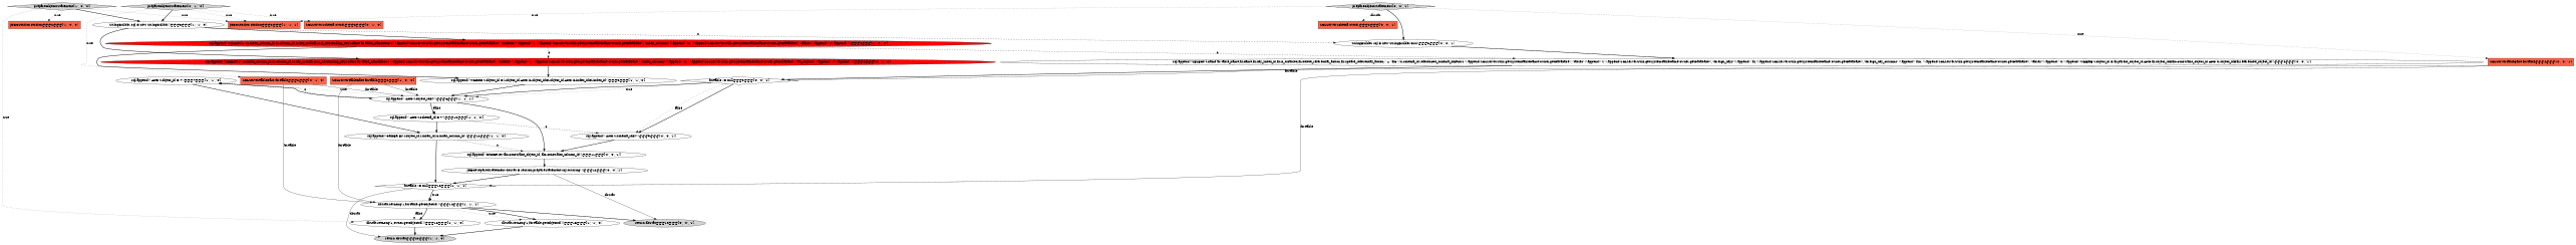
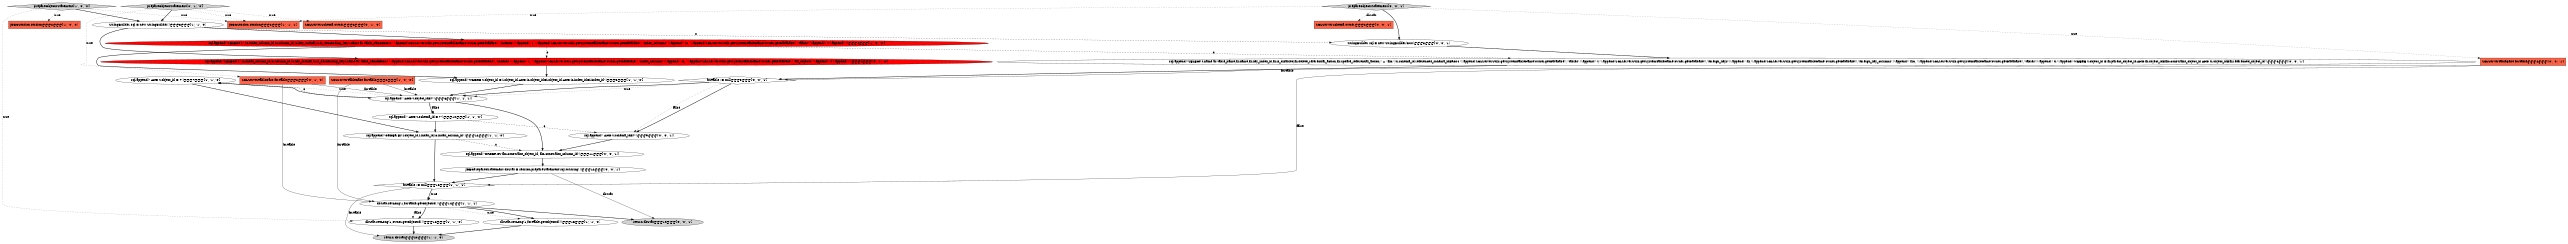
  digraph {
    node [fillcolor=white shape=ellipse style=filled]
    edge [style=bold]
    n1 [label="sql.append(\" AND t.object_id = ?\")@@@7@@@['1', '1', '0']"]
    n2 [label="sql.append(\"ORDER BY i.object_id,i.index_id,ic.index_column_id\")@@@12@@@['1', '1', '0']"]
    n3 [label="sql.append(\" AND t.object_id=?\")@@@6@@@['1', '1', '1']"]
    n4 [label="forTable != null@@@13@@@['1', '1', '1']" shape=diamond]
    n5 [label="sql.append(\"ORDER BY fkc.constraint_object_id, fkc.constraint_column_id\")@@@11@@@['0', '0', '1']"]
    n6 [label="sql.append(\" AND t.schema_id = ?\")@@@10@@@['1', '1', '0']"]
    n7 [label="JDBCPreparedStatement dbStat = session.prepareStatement(sql.toString())@@@12@@@['0', '0', '1']"]
    n8 [fillcolor=lightgray label="return dbStat@@@19@@@['0', '0', '1']"]
    n9 [label="dbStat.setLong(1,forTable.getObjectId())@@@14@@@['1', '1', '1']"]
    n10 [fillcolor=lightgray label="return dbStat@@@20@@@['1', '1', '0']"]
    n11 [label="dbStat.setLong(1,forTable.getObjectId())@@@15@@@['1', '1', '0']"]
    n12 [label="dbStat.setLong(1,owner.getObjectId())@@@18@@@['1', '1', '0']"]
    n13 [fillcolor=lightgray label="prepareObjectsStatement['1', '0', '0']" shape=diamond]
    n14 [label="StringBuilder sql = new StringBuilder()@@@3@@@['1', '1', '0']"]
    n15 [fillcolor=tomato label="JDBCSession session@@@2@@@['1', '0', '0']" shape=box]
    n16 [fillcolor=tomato label="JDBCSession session@@@2@@@['1', '1', '1']" shape=box]
    n17 [label="StringBuilder sql = new StringBuilder(500)@@@3@@@['0', '0', '1']"]
    n18 [fillcolor=red label="sql.append(\"SELECT i.*,ic.index_column_id,ic.column_id,ic.key_ordinal,ic.is_descending_key,t.name as table_nameFROM \").append(SQLServerUtils.getSystemTableName(owner.getDatabase(),\"indexes\")).append(\" i, \").append(SQLServerUtils.getSystemTableName(owner.getDatabase(),\"index_columns\")).append(\" ic, \").append(SQLServerUtils.getSystemTableName(owner.getDatabase(),\"tables\")).append(\" t\").append(\"\")@@@4@@@['1', '0', '0']"]
    n19 [fillcolor=red label="sql.append(\"SELECT i.*,ic.index_column_id,ic.column_id,ic.key_ordinal,ic.is_descending_key,t.name as table_nameFROM \").append(SQLServerUtils.getSystemTableName(owner.getDatabase(),\"indexes\")).append(\" i, \").append(SQLServerUtils.getSystemTableName(owner.getDatabase(),\"index_columns\")).append(\" ic, \").append(SQLServerUtils.getSystemTableName(owner.getDatabase(),\"all_objects\")).append(\" t\").append(\"\")@@@4@@@['0', '1', '0']"]
    n20 [fillcolor=tomato label="SQLServerTableBase forTable@@@2@@@['1', '0', '0']" shape=box]
    n21 [label="sql.append(\"SELECT t.name as table_name,fk.name,fk.key_index_id,fk.is_disabled,fk.delete_referential_action,fk.update_referential_action,\" + \"fkc.*,tr.schema_id referenced_schema_idFROM \").append(SQLServerUtils.getSystemTableName(owner.getDatabase(),\"tables\")).append(\" t,\").append(SQLServerUtils.getSystemTableName(owner.getDatabase(),\"foreign_keys\")).append(\" fk,\").append(SQLServerUtils.getSystemTableName(owner.getDatabase(),\"foreign_key_columns\")).append(\" fkc, \").append(SQLServerUtils.getSystemTableName(owner.getDatabase(),\"tables\")).append(\" tr\").append(\"WHERE t.object_id = fk.parent_object_id AND fk.object_id=fkc.constraint_object_id AND tr.object_id=fk.referenced_object_id\")@@@4@@@['0', '0', '1']"]
    n22 [label="forTable != null@@@5@@@['0', '0', '1']" shape=diamond]
    n23 [label="sql.append(\" AND t.schema_id=?\")@@@9@@@['0', '0', '1']"]
    n24 [fillcolor=tomato label="SQLServerSchema owner@@@2@@@['0', '0', '1']" shape=box]
    n25 [label="sql.append(\"WHERE t.object_id = i.object_id AND ic.object_id=i.object_id AND ic.index_id=i.index_id\")@@@5@@@['1', '1', '0']"]
    n26 [fillcolor=tomato label="SQLServerTableBase forTable@@@2@@@['0', '0', '1']" shape=box]
    n27 [fillcolor=tomato label="SQLServerTableBase forTable@@@2@@@['0', '1', '0']" shape=box]
    n28 [fillcolor=lightgray label="prepareObjectsStatement['0', '0', '1']" shape=diamond]
    n29 [fillcolor=tomato label="SQLServerSchema owner@@@2@@@['0', '1', '0']" shape=box]
    n30 [fillcolor=lightgray label="prepareObjectsStatement['0', '1', '0']" shape=diamond]
    n1 -> n2
    n1 -> n3 [label=0 style=dashed]
    n2 -> n4
    n2 -> n5 [label=0 style=dashed]
    n3 -> n1 [label=true style=dotted]
    n3 -> n1
    n3 -> n5
    n3 -> n6
    n3 -> n6 [label=false style=dotted]
    n4 -> n9 [label=true style=dotted]
    n4 -> n9
-   n4 -> n10 [label=dbStat style=solid]
+   n4 -> n10 [label=forTable style=solid]
    n5 -> n7
    n6 -> n2
    n6 -> n23 [label=0 style=dashed]
    n7 -> n4
    n7 -> n8 [label=dbStat style=solid]
    n9 -> n8
    n9 -> n11
    n9 -> n11 [label=true style=dotted]
    n9 -> n12
    n9 -> n12 [label=false style=dotted]
    n11 -> n10
    n12 -> n10
    n13 -> n12 [label=true style=dotted]
    n13 -> n14
    n13 -> n15 [label=true style=dotted]
    n13 -> n16 [label=true style=dotted]
    n14 -> n17 [label=0 style=dashed]
    n14 -> n18
    n14 -> n19
    n17 -> n21
    n18 -> n19 [label=0 style=dashed]
    n18 -> n21 [label=0 style=dashed]
    n18 -> n25
    n19 -> n25
    n20 -> n3 [label=forTable style=solid]
    n20 -> n9 [label=forTable style=solid]
    n21 -> n22
    n22 -> n3 [label=true style=dotted]
    n22 -> n3
    n22 -> n23 [label=false style=dotted]
    n22 -> n23
    n23 -> n5
    n25 -> n3
-   n26 -> n4 [label=forTable style=solid]
+   n26 -> n4 [label=false style=solid]
    n26 -> n22 [label=forTable style=solid]
    n27 -> n3 [label=forTable style=solid]
    n27 -> n9 [label=forTable style=solid]
    n28 -> n16 [label=true style=dotted]
    n28 -> n17
    n28 -> n24 [label=dbStat style=dotted]
    n28 -> n26 [label=true style=dotted]
    n30 -> n14
    n30 -> n16 [label=true style=dotted]
    n30 -> n27 [label=true style=dotted]
    n30 -> n29 [label=true style=dotted]
  }
